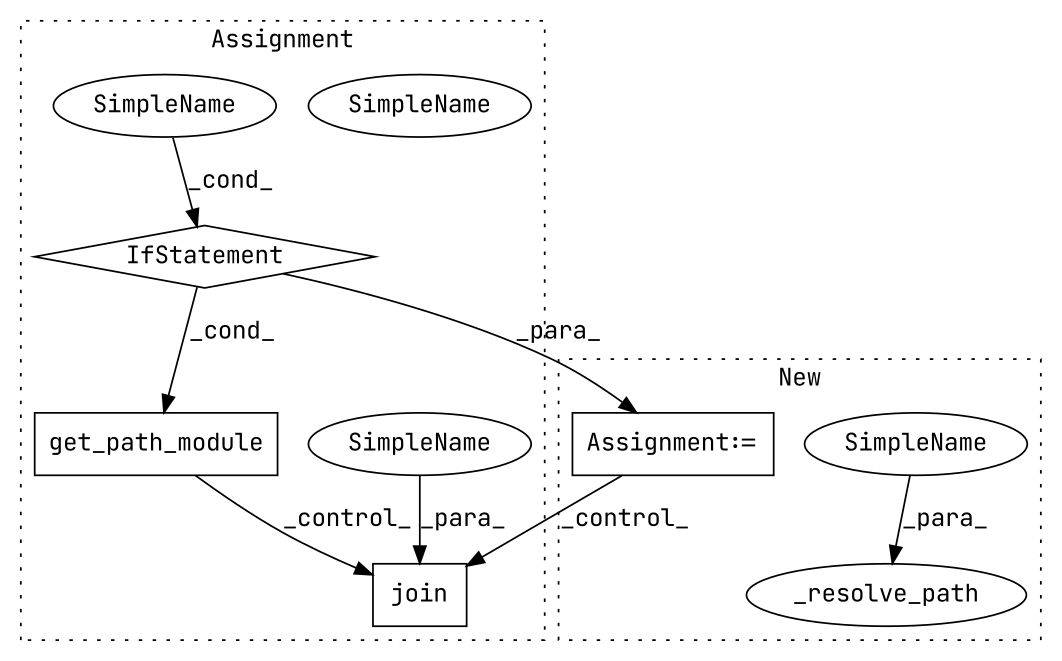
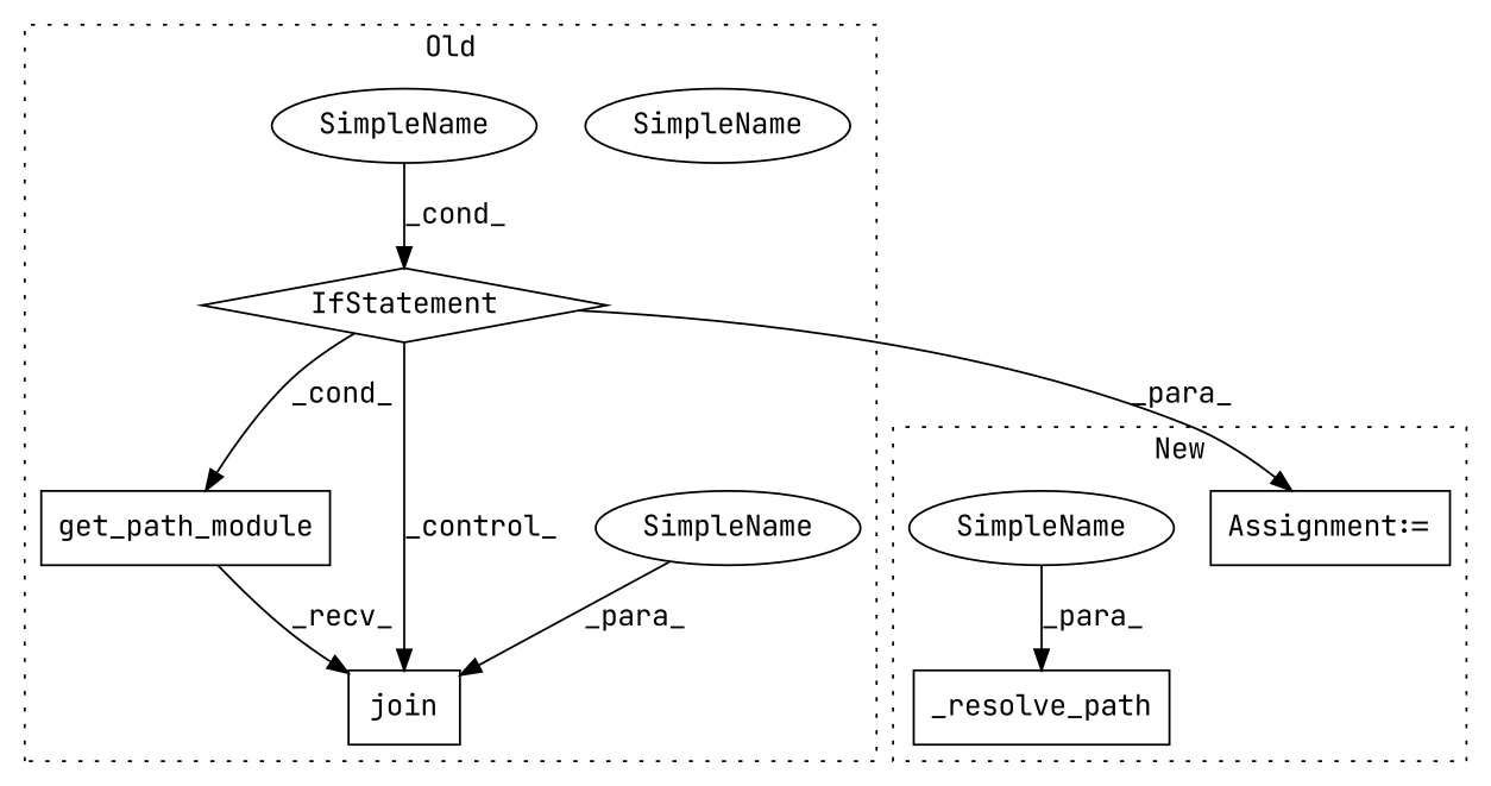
  digraph {
    fontname="JetBrains Mono"
    node [a=42 fontname="JetBrains Mono" l=13 s=878 shape=ellipse]
    edge [fontname="JetBrains Mono"]
    n1 [a=25 l=3 label=IfStatement s=891 shape=diamond]
    n2 [label=SimpleName]
    n3 [a=32 l=17 label=get_path_module s=899 shape=box]
    n4 [a=32 l="5,1" label=join s="917,953" shape=box]
    n5 [label=SimpleName s=940]
    n6 [label=SimpleName]
-   n7 [a=32 l="14,1" label=_resolve_path s="683,710"]
+   n7 [a=32 l="14,1" label=_resolve_path s="683,710" shape=box]
    n8 [a=7 l=1 label="Assignment:=" s=677 shape=box]
    n9 [label=SimpleName s=697]
    subgraph cluster_1 {
-     label=Assignment
+     label=Old
      style=dotted
      n1
      n2
      n3
      n4
      n5
      n6
    }
    subgraph cluster_2 {
      label=New
      style=dotted
      n7
      n8
      n9
    }
    n1 -> n3 [label=_cond_]
-   n8 -> n4 [label=_control_]
+   n1 -> n4 [label=_control_]
    n1 -> n8 [label=_para_]
-   n3 -> n4 [label=_control_]
+   n3 -> n4 [label=_recv_]
    n5 -> n4 [label=_para_]
    n6 -> n1 [label=_cond_]
    n9 -> n7 [label=_para_]
  }
